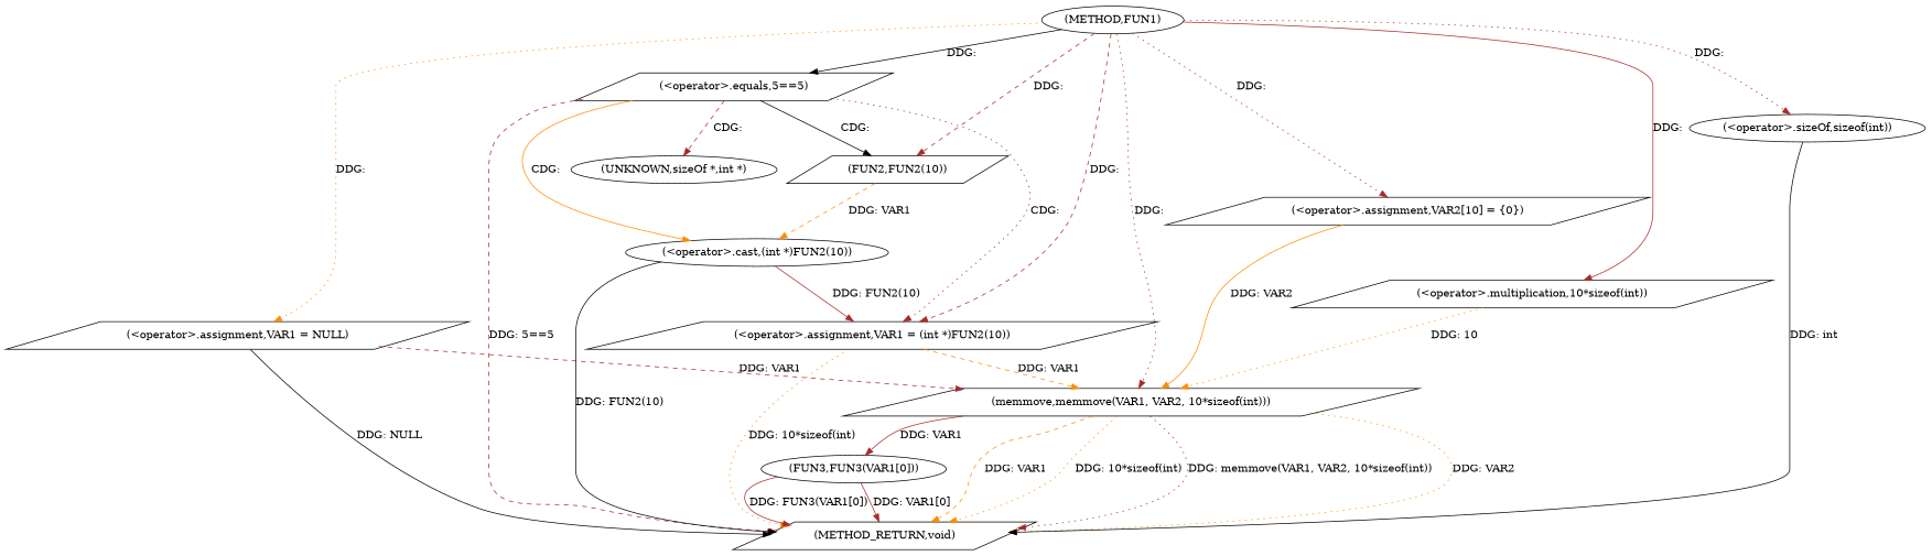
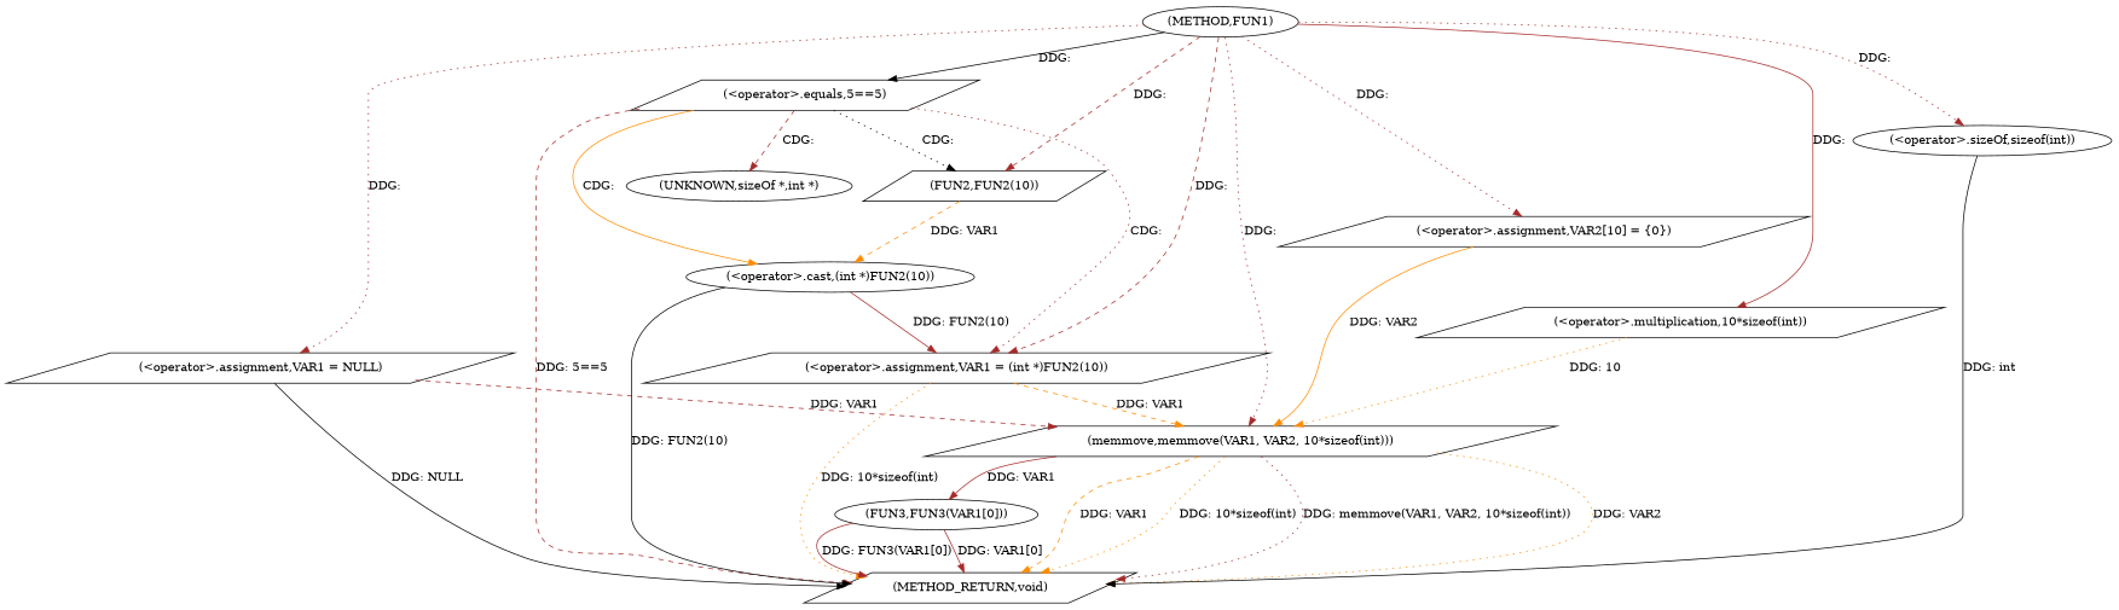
  digraph {
    node [shape=parallelogram]
    edge [color=brown style=solid]
    n1 [label="(METHOD,FUN1)" shape=ellipse]
    n2 [label="(<operator>.assignment,VAR1 = NULL)"]
    n3 [label="(<operator>.equals,5==5)"]
    n4 [label="(<operator>.assignment,VAR1 = (int *)FUN2(10))"]
    n5 [label="(FUN2,FUN2(10))"]
    n6 [label="(<operator>.assignment,VAR2[10] = {0})"]
    n7 [label="(memmove,memmove(VAR1, VAR2, 10*sizeof(int)))"]
    n8 [label="(<operator>.multiplication,10*sizeof(int))"]
    n9 [label="(<operator>.sizeOf,sizeof(int))" shape=ellipse]
    n10 [label="(METHOD_RETURN,void)"]
    n11 [label="(<operator>.cast,(int *)FUN2(10))" shape=ellipse]
    n12 [label="(UNKNOWN,sizeOf *,int *)" shape=ellipse]
    n13 [label="(FUN3,FUN3(VAR1[0]))" shape=ellipse]
-   n1 -> n2 [color=darkorange label="DDG: " style=dotted]
+   n1 -> n2 [label="DDG: " style=dotted]
    n1 -> n3 [color=black label="DDG: "]
    n1 -> n4 [label="DDG: " style=dashed]
    n1 -> n5 [label="DDG: " style=dashed]
    n1 -> n6 [label="DDG: " style=dotted]
    n1 -> n7 [label="DDG: " style=dotted]
    n1 -> n8 [label="DDG: "]
    n1 -> n9 [label="DDG: " style=dotted]
    n2 -> n7 [label="DDG: VAR1" style=dashed]
    n2 -> n10 [color=black label="DDG: NULL"]
    n3 -> n4 [label="CDG: " style=dotted]
-   n3 -> n5 [color=black label="CDG: "]
+   n3 -> n5 [color=black label="CDG: " style=dotted]
    n3 -> n10 [label="DDG: 5==5" style=dashed]
    n3 -> n11 [color=darkorange label="CDG: "]
    n3 -> n12 [label="CDG: " style=dashed]
    n4 -> n7 [color=darkorange label="DDG: VAR1" style=dashed]
    n4 -> n10 [color=darkorange label="DDG: 10*sizeof(int)" style=dotted]
    n5 -> n11 [color=darkorange label="DDG: VAR1" style=dashed]
    n6 -> n7 [color=darkorange label="DDG: VAR2"]
    n7 -> n10 [color=darkorange label="DDG: VAR2" style=dotted]
    n7 -> n10 [color=darkorange label="DDG: VAR1" style=dashed]
    n7 -> n10 [color=darkorange label="DDG: 10*sizeof(int)" style=dotted]
    n7 -> n10 [label="DDG: memmove(VAR1, VAR2, 10*sizeof(int))" style=dotted]
    n7 -> n13 [label="DDG: VAR1"]
    n8 -> n7 [color=darkorange label="DDG: 10" style=dotted]
    n9 -> n10 [color=black label="DDG: int"]
    n11 -> n4 [label="DDG: FUN2(10)"]
    n11 -> n10 [color=black label="DDG: FUN2(10)"]
    n13 -> n10 [label="DDG: FUN3(VAR1[0])"]
    n13 -> n10 [label="DDG: VAR1[0]"]
  }
